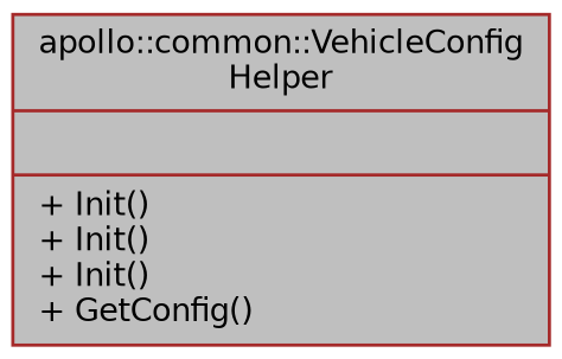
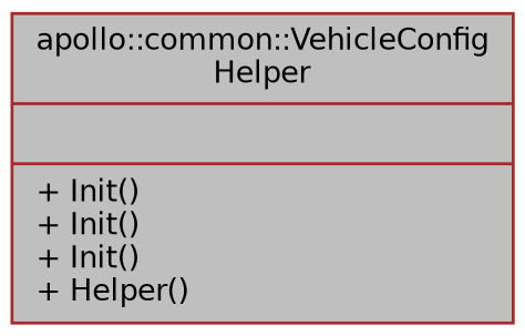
  digraph {
-   n1 [color=brown fillcolor=grey75 fontcolor=black fontname=Helvetica fontsize=10 height=0.2 label="{apollo::common::VehicleConfig\lHelper\n||+ Init()\l+ Init()\l+ Init()\l+ GetConfig()\l}" shape=record style=filled width=0.4]
+   n1 [color=brown fillcolor=grey75 fontcolor=black fontname=Helvetica fontsize=10 height=0.2 label="{apollo::common::VehicleConfig\lHelper\n||+ Init()\l+ Init()\l+ Init()\l+ Helper()\l}" shape=record style=filled width=0.4]
  }
